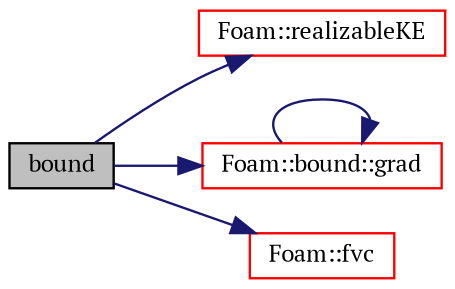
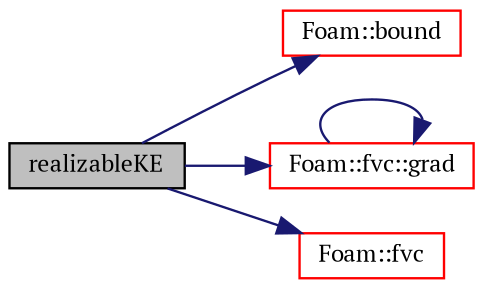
  digraph {
    fontname="PT Serif"
    rankdir=LR
    node [color=red fontname="PT Serif" fontsize=10 shape=record]
    edge [color=midnightblue fontname="PT Serif" fontsize=10 labelfontname=FreeSans labelfontsize=10 style=solid]
-   n1 [color=black fillcolor=grey75 fontcolor=black height=0.2 label=bound style=filled width=0.4]
-   n2 [height=0.2 label="Foam::realizableKE" width=0.4]
-   n3 [height=0.2 label="Foam::bound::grad" width=0.4]
+   n1 [color=black fillcolor=grey75 fontcolor=black height=0.2 label=realizableKE style=filled width=0.4]
+   n2 [height=0.2 label="Foam::bound" width=0.4]
+   n3 [height=0.2 label="Foam::fvc::grad" width=0.4]
    n4 [height=0.2 label="Foam::fvc" width=0.4]
    n1 -> n2
    n1 -> n3
    n1 -> n4
    n3 -> n3
  }
